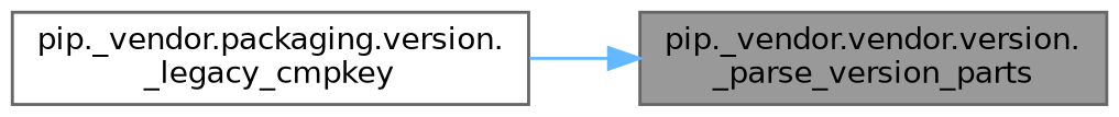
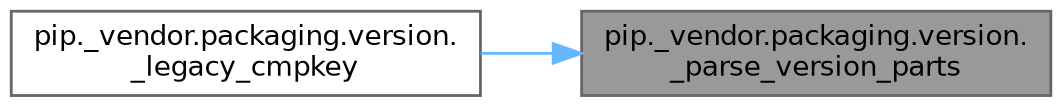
  digraph {
    rankdir=RL
    node [fontname=Helvetica fontsize=10 shape=box style=filled]
-   n1 [color=gray40 fillcolor=grey60 fontcolor=black height=0.2 label="pip._vendor.vendor.version.\l_parse_version_parts" width=0.4]
+   n1 [color=gray40 fillcolor=grey60 fontcolor=black height=0.2 label="pip._vendor.packaging.version.\l_parse_version_parts" width=0.4]
    n2 [color=grey40 fillcolor=white height=0.2 label="pip._vendor.packaging.version.\l_legacy_cmpkey" width=0.4]
    n1 -> n2 [color=steelblue1 dir=back fontname=Helvetica fontsize=10 labelfontname=Helvetica labelfontsize=10 style=solid]
  }
